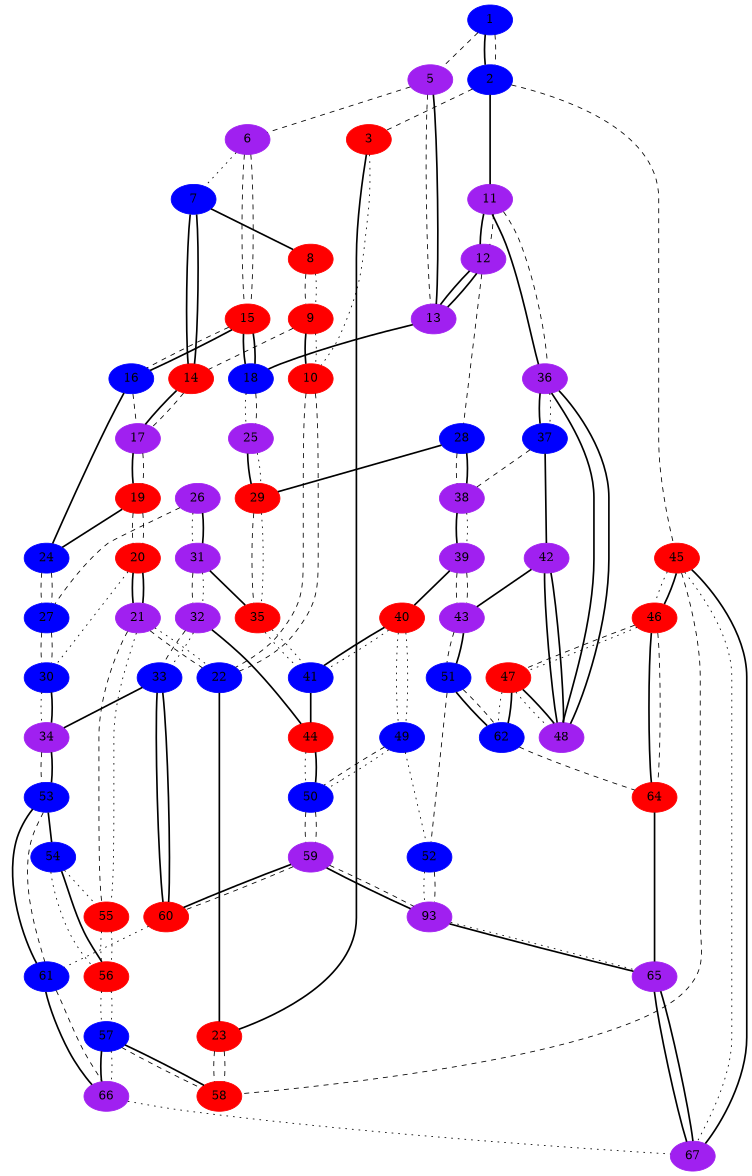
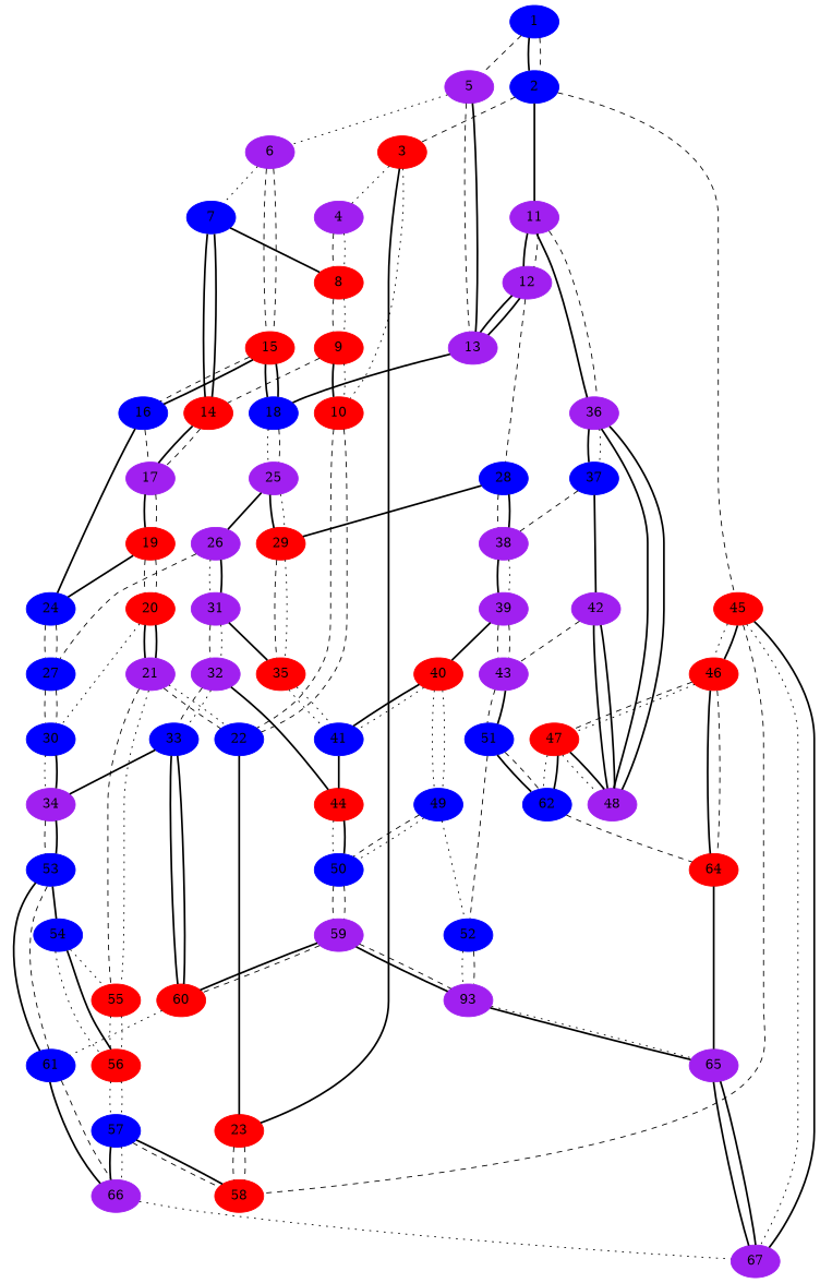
  graph {
    node [color=purple style=filled]
    edge [style=bold]
    1 [color=blue]
    2 [color=blue]
    5
    3 [color=red]
    11
    45 [color=red]
    6
    13
+   4
    10 [color=red]
    23 [color=red]
    12
    36
    58 [color=red]
    46 [color=red]
    67
    8 [color=red]
    22 [color=blue]
    9 [color=red]
    7 [color=blue]
    15 [color=red]
    18 [color=blue]
    14 [color=red]
    16 [color=blue]
    17
    28 [color=blue]
    37 [color=blue]
    48
    29 [color=red]
    38
    25
    19 [color=red]
    24 [color=blue]
    27 [color=blue]
    20 [color=red]
    26
    21
    30 [color=blue]
    55 [color=red]
    34
    56 [color=red]
    31
    35 [color=red]
    32
    39
    41 [color=blue]
    53 [color=blue]
    33 [color=blue]
    44 [color=red]
    60 [color=red]
    50 [color=blue]
    61 [color=blue]
    54 [color=blue]
    42
    43
    40 [color=red]
    49 [color=blue]
    51 [color=blue]
    52 [color=blue]
    62 [color=blue]
    59
    47 [color=red]
    64 [color=red]
    65
    n65 [label=93]
    66
    57 [color=blue]
    1 -- 2
    1 -- 2 [style=dashed]
    1 -- 5 [style=dashed]
    2 -- 3 [style=dashed]
    2 -- 11
    2 -- 45 [style=dashed]
-   5 -- 6 [style=dashed]
+   5 -- 6 [style=dotted]
    5 -- 13 [style=dashed]
    5 -- 13
+   3 -- 4 [style=dotted]
    3 -- 10 [style=dotted]
    3 -- 23
    11 -- 12
    11 -- 12 [style=dashed]
    11 -- 36
    11 -- 36 [style=dashed]
    45 -- 58 [style=dashed]
    45 -- 46 [style=dotted]
    45 -- 46
    45 -- 67 [style=dotted]
    45 -- 67
    6 -- 7 [style=dotted]
    6 -- 15 [style=dashed]
    6 -- 15 [style=dashed]
    13 -- 18
+   4 -- 8 [style=dashed]
+   4 -- 8 [style=dotted]
    10 -- 22 [style=dashed]
    10 -- 22 [style=dashed]
    23 -- 58 [style=dashed]
    23 -- 58 [style=dashed]
    12 -- 13
    12 -- 13
    12 -- 28 [style=dashed]
    36 -- 37
    36 -- 37 [style=dotted]
    36 -- 48
    36 -- 48
    46 -- 47 [style=dashed]
    46 -- 47 [style=dotted]
    46 -- 64
    46 -- 64 [style=dashed]
    8 -- 9 [style=dashed]
    8 -- 9 [style=dotted]
    22 -- 23
    9 -- 10
    9 -- 10 [style=dotted]
    9 -- 14 [style=dashed]
    7 -- 8
    7 -- 14
    7 -- 14
    15 -- 18
    15 -- 18
    15 -- 16 [style=dashed]
    15 -- 16
    18 -- 25 [style=dotted]
    18 -- 25 [style=dashed]
    14 -- 17
    14 -- 17 [style=dashed]
    16 -- 17 [style=dashed]
    16 -- 24
    17 -- 19
    17 -- 19 [style=dashed]
    28 -- 29
    28 -- 38 [style=dashed]
    28 -- 38
    37 -- 38 [style=dashed]
    37 -- 42
    29 -- 35 [style=dashed]
    29 -- 35 [style=dotted]
    38 -- 39
    38 -- 39 [style=dotted]
    25 -- 29
    25 -- 29 [style=dotted]
+   25 -- 26
    19 -- 24
    19 -- 20 [style=dashed]
    19 -- 20 [style=dashed]
    24 -- 27 [style=dashed]
    24 -- 27 [style=dashed]
    27 -- 30 [style=dashed]
    27 -- 30 [style=dashed]
    20 -- 21
    20 -- 21
    20 -- 30 [style=dotted]
    26 -- 27 [style=dashed]
    26 -- 31 [style=dotted]
    26 -- 31
    21 -- 22 [style=dashed]
    21 -- 22 [style=dotted]
    21 -- 55 [style=dashed]
    21 -- 55 [style=dotted]
    30 -- 34 [style=dotted]
    30 -- 34
    55 -- 56 [style=dotted]
    55 -- 56 [style=dotted]
    34 -- 53 [style=dashed]
    34 -- 53
    56 -- 57 [style=dotted]
    56 -- 57 [style=dotted]
    31 -- 35
    31 -- 32 [style=dashed]
    31 -- 32 [style=dotted]
    35 -- 41 [style=dotted]
    35 -- 41 [style=dotted]
    32 -- 33 [style=dashed]
    32 -- 33 [style=dotted]
    32 -- 44
    39 -- 43 [style=dashed]
    39 -- 43 [style=dashed]
    39 -- 40
    41 -- 44
    53 -- 61
    53 -- 61 [style=dashed]
    53 -- 54
    33 -- 34
    33 -- 60
    33 -- 60
    44 -- 50 [style=dotted]
    44 -- 50
    60 -- 61 [style=dotted]
    50 -- 59 [style=dashed]
    50 -- 59 [style=dashed]
    61 -- 66
    61 -- 66 [style=dashed]
    54 -- 55 [style=dotted]
    54 -- 56 [style=dotted]
    54 -- 56
    42 -- 48
    42 -- 48
-   42 -- 43
+   42 -- 43 [style=dashed]
    43 -- 51 [style=dashed]
    43 -- 51
    40 -- 41
    40 -- 41 [style=dotted]
    40 -- 49 [style=dotted]
    40 -- 49 [style=dotted]
    49 -- 50 [style=dashed]
    49 -- 50 [style=dotted]
    49 -- 52 [style=dotted]
    51 -- 52 [style=dashed]
    51 -- 62
    51 -- 62 [style=dashed]
    52 -- n65 [style=dotted]
    52 -- n65 [style=dashed]
    62 -- 64 [style=dashed]
    59 -- 60
    59 -- 60 [style=dashed]
    59 -- n65
    59 -- n65 [style=dashed]
    47 -- 48 [style=dotted]
    47 -- 48
    47 -- 62 [style=dotted]
    47 -- 62
    64 -- 65
    65 -- 67
    65 -- 67
    n65 -- 65
    n65 -- 65 [style=dotted]
    66 -- 67 [style=dotted]
    57 -- 58 [style=dashed]
    57 -- 58
    57 -- 66
    57 -- 66 [style=dotted]
  }
